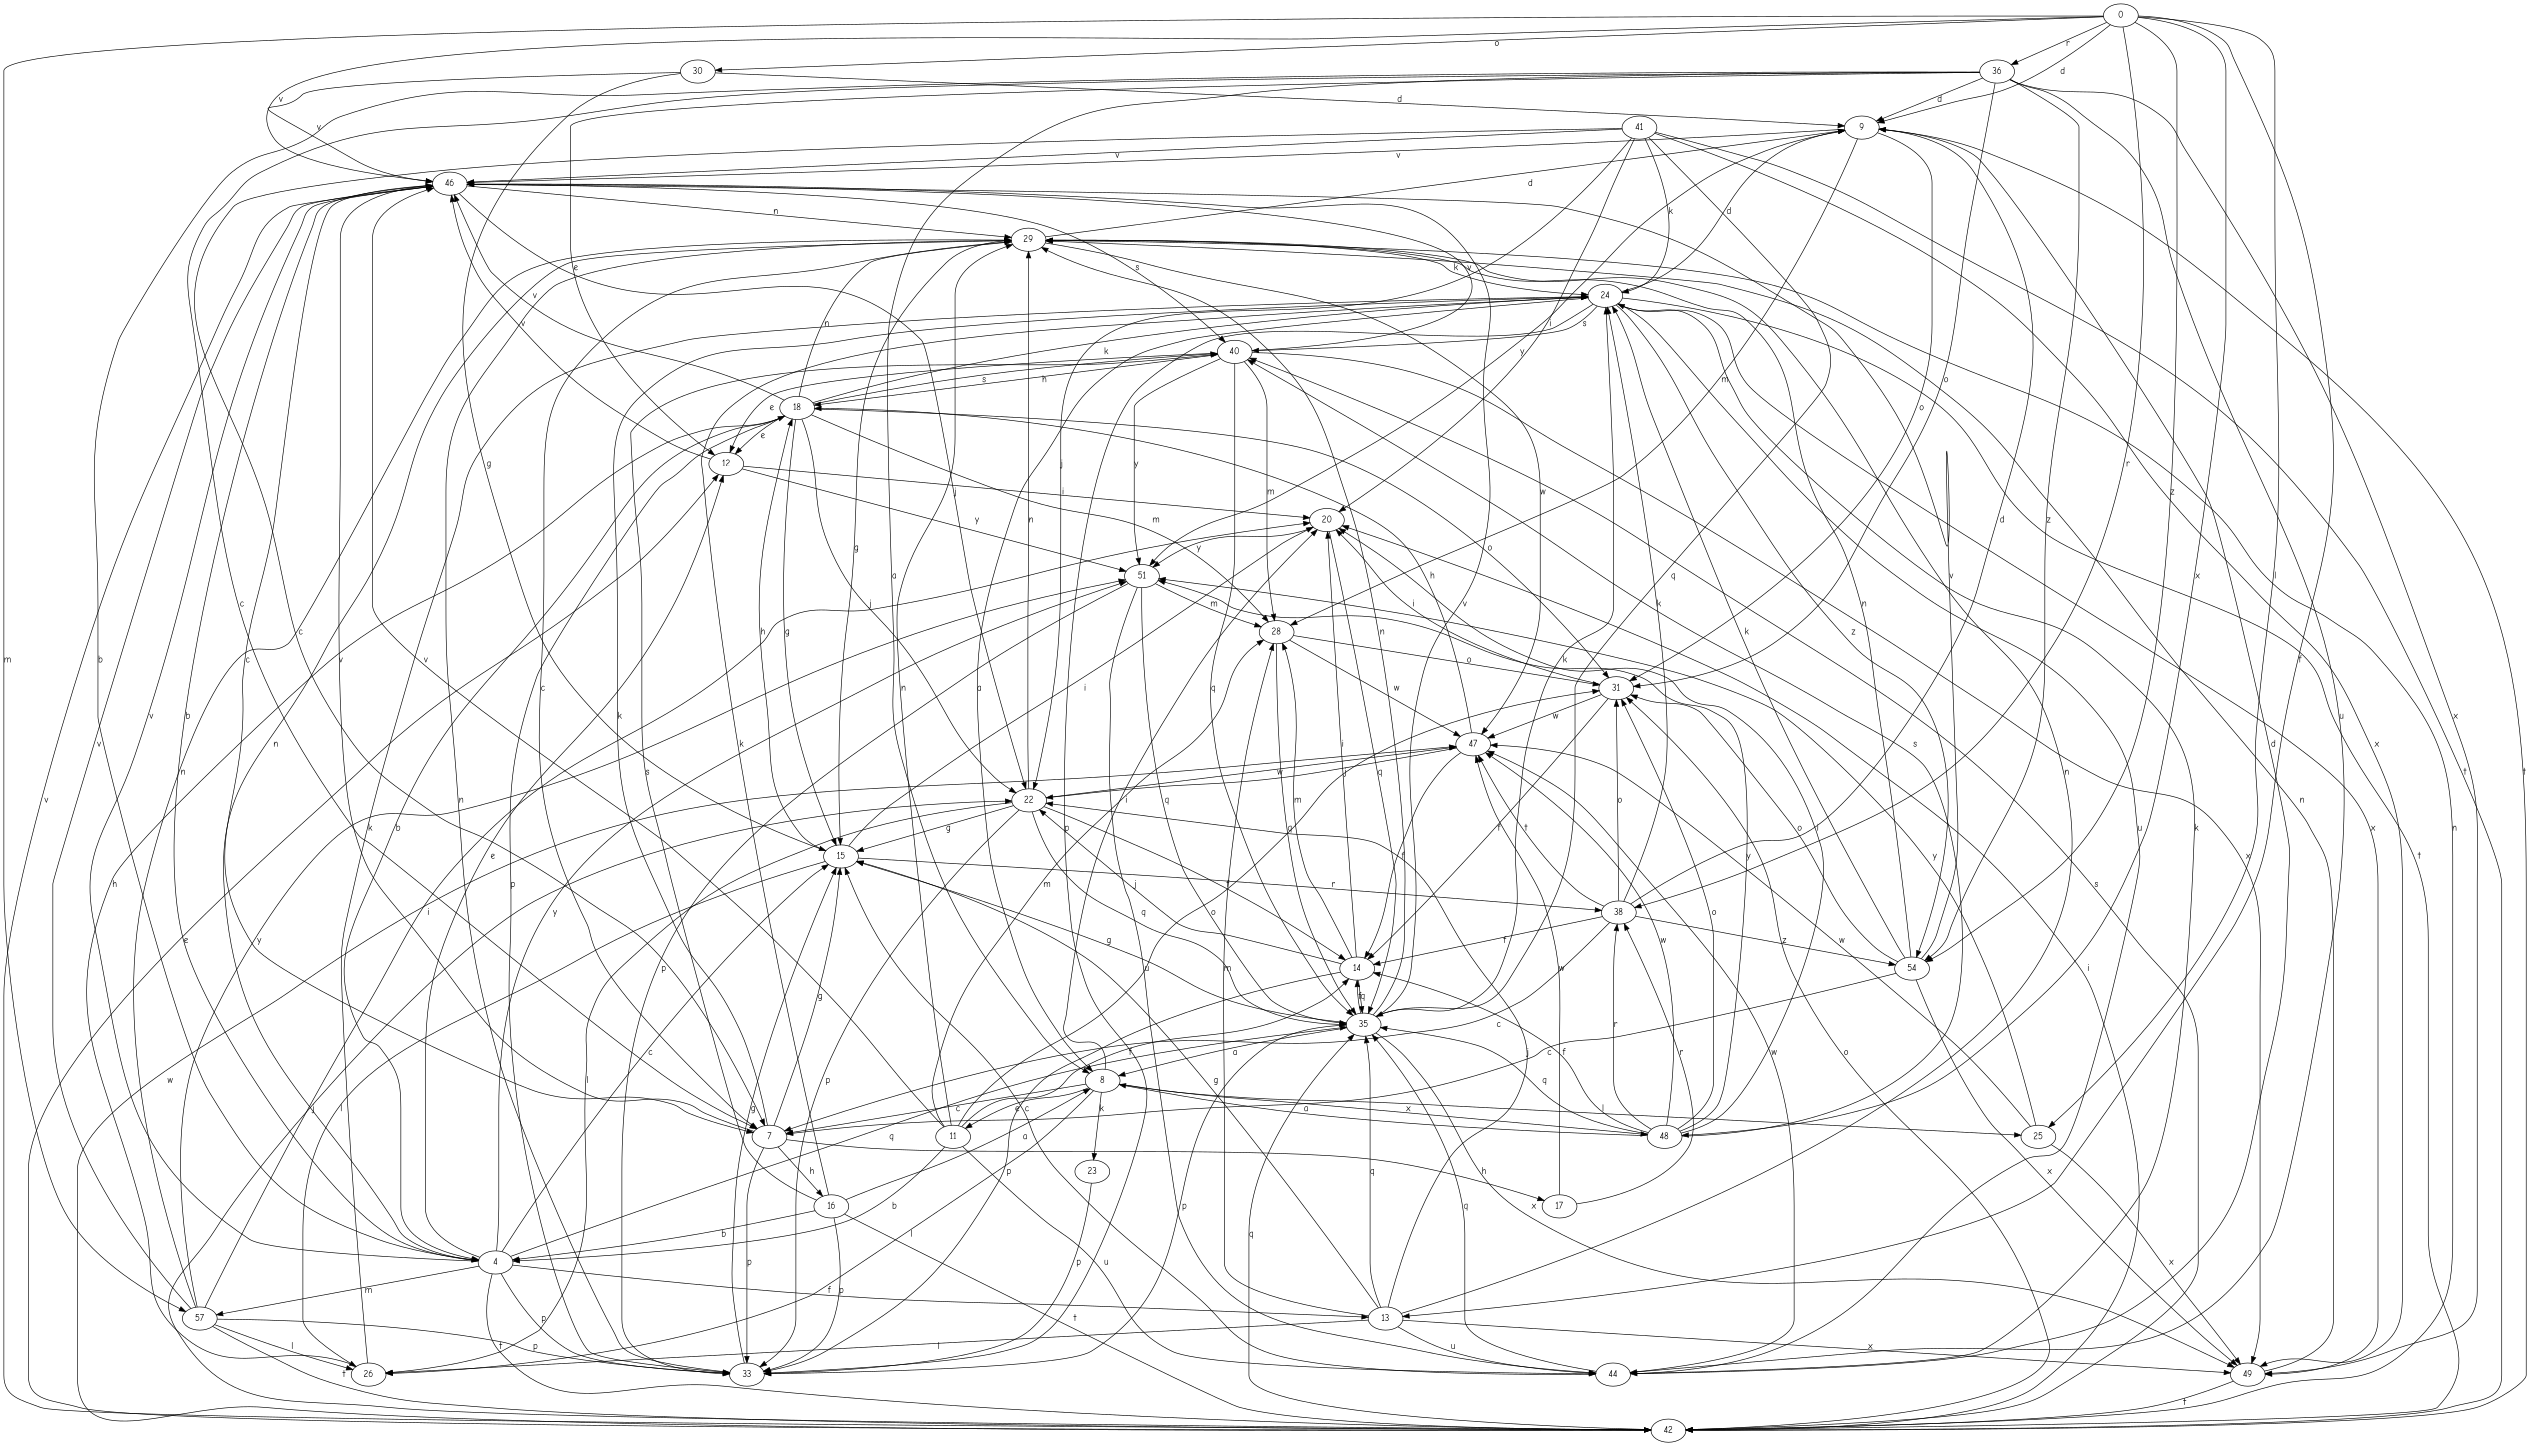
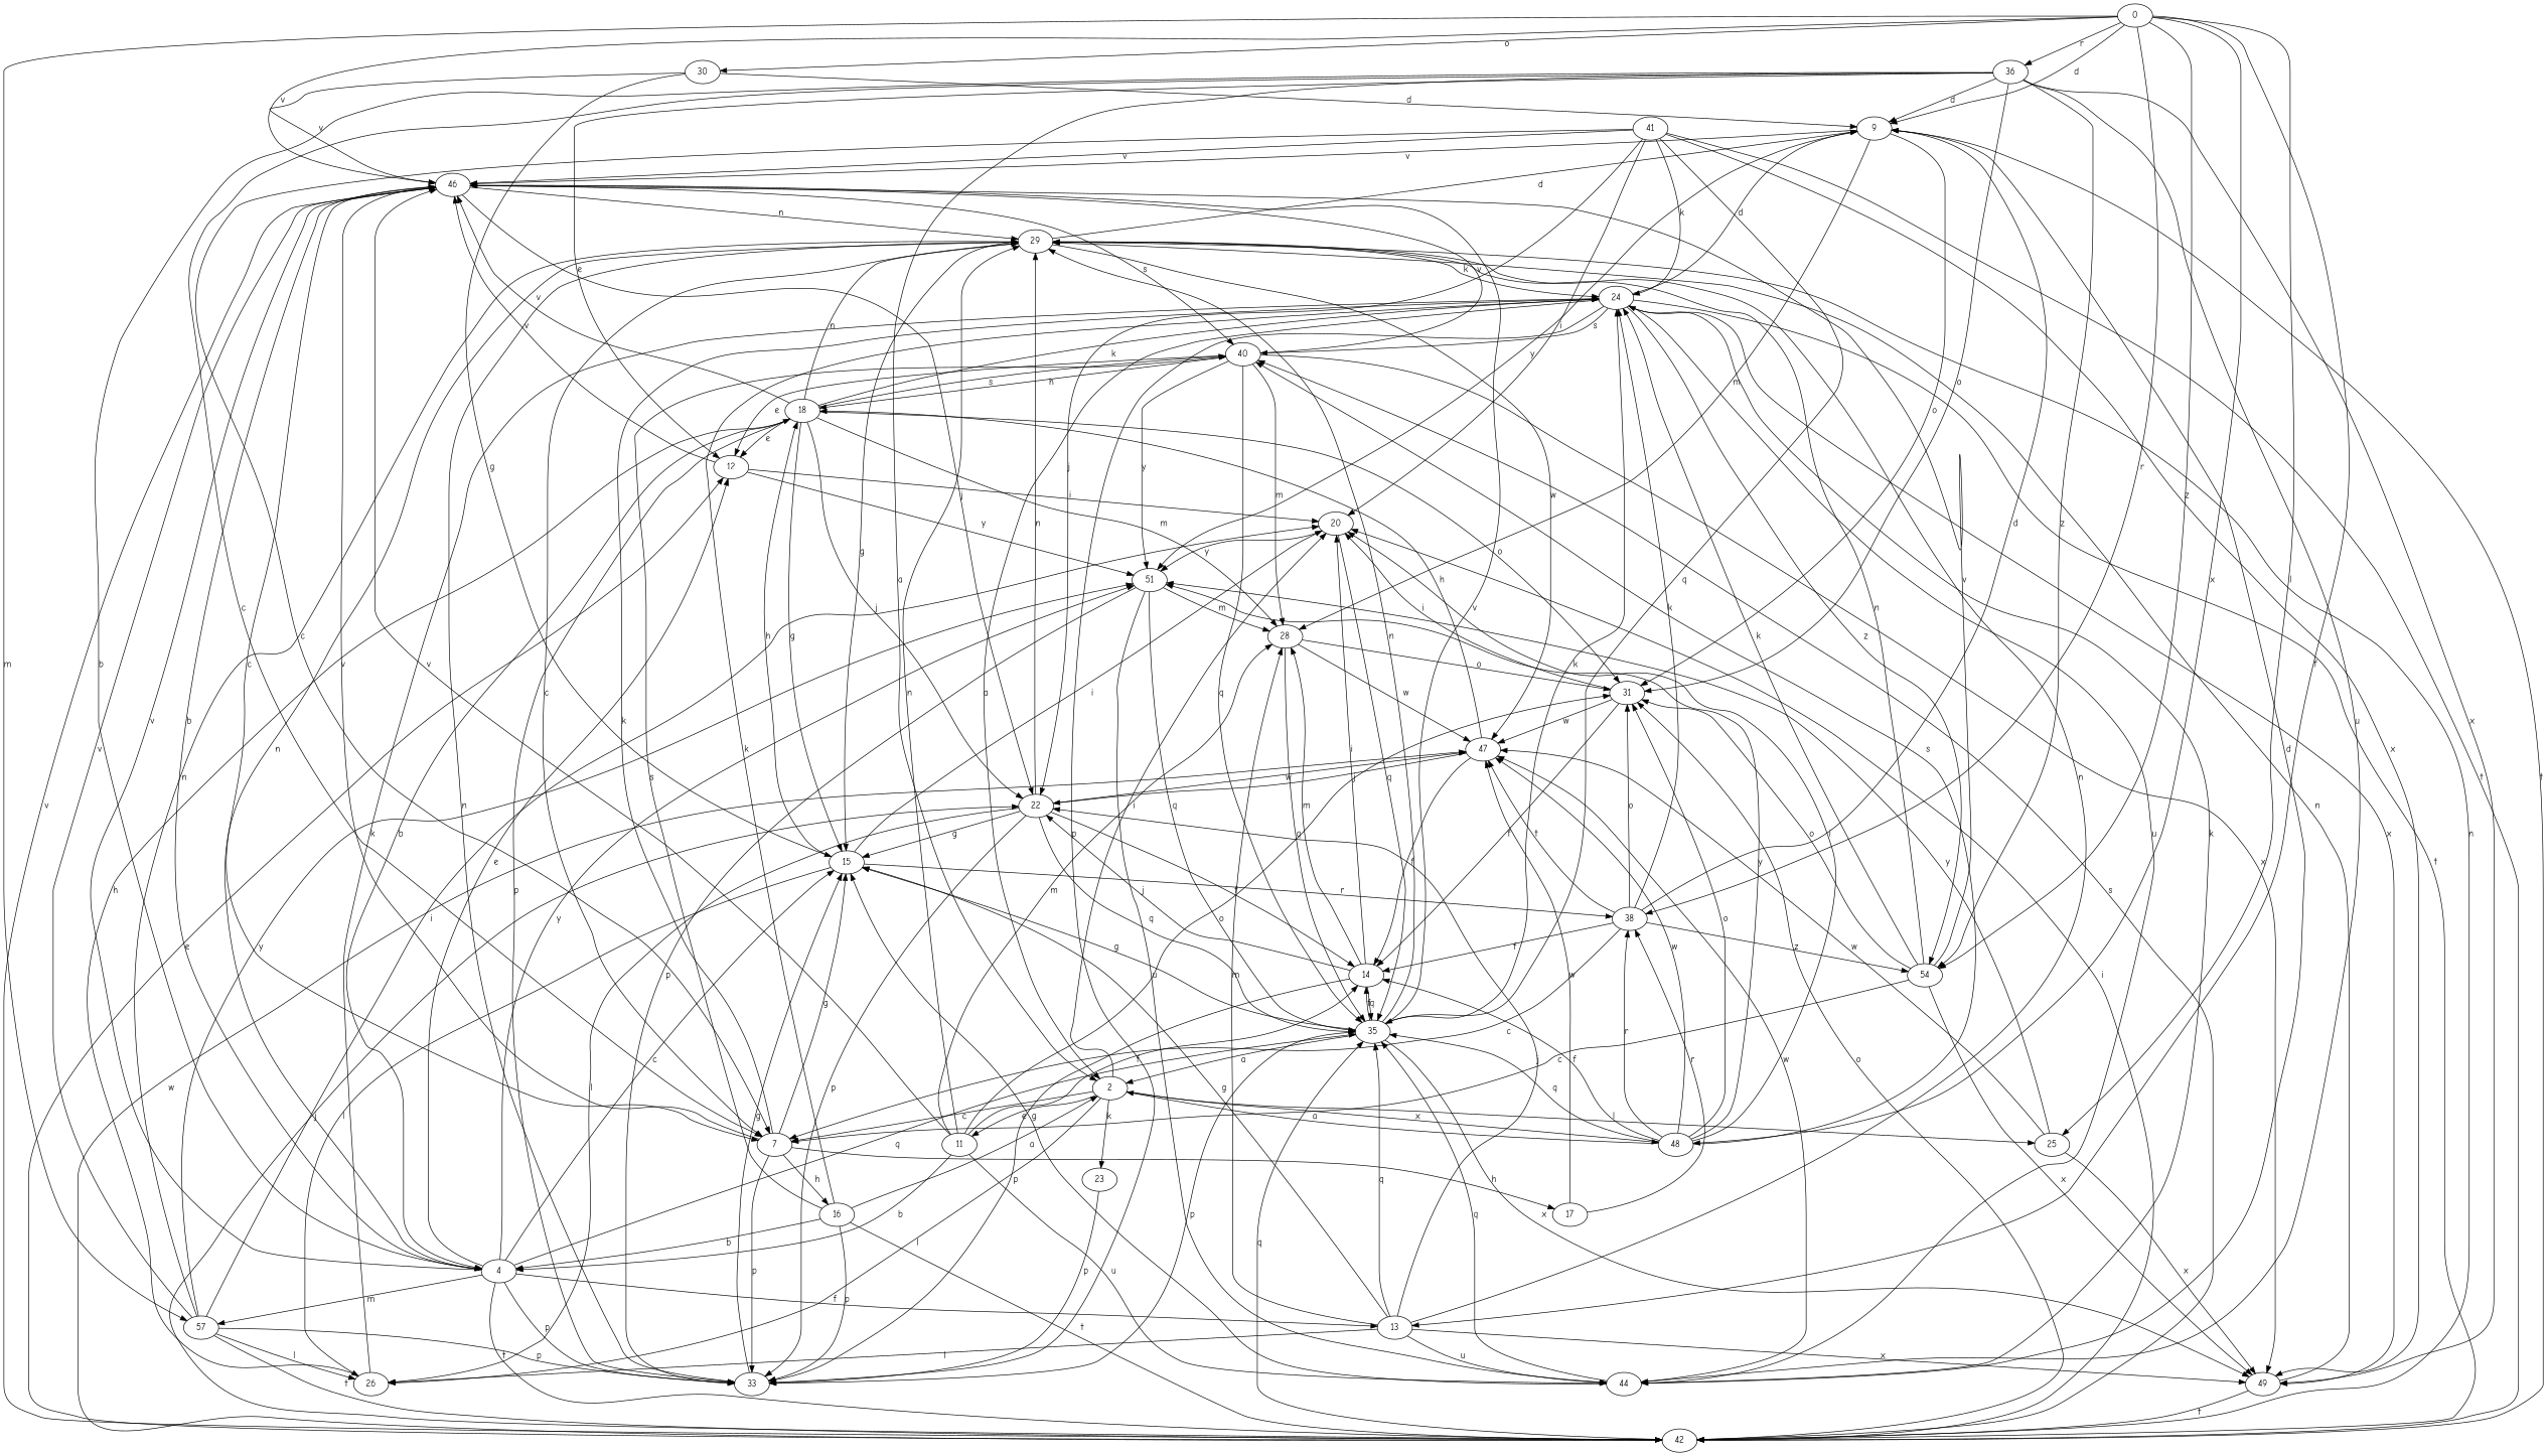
  strict digraph {
    fontname="Comic Neue"
    node [fontname="Comic Neue"]
    edge [fontname="Comic Neue"]
    0
    9
    13
    25
    n5 [label=57]
    30
    36
    38
    46
    48
    54
    42
    51
    28
    31
    26
    15
    29
    35
    44
    22
    49
    47
    20
    33
-   2 [label=8]
+   2
    7
    4
    12
    24
    14
    40
    11
    23
    16
    17
    18
    41
    0 -> 9 [label=d]
    0 -> 13 [label=f]
    0 -> 25 [label=l]
    0 -> n5 [label=m]
    0 -> 30 [label=o]
    0 -> 36 [label=r]
    0 -> 38 [label=r]
    0 -> 46 [label=v]
    0 -> 48 [label=x]
    0 -> 54 [label=z]
    9 -> 46 [label=v]
    9 -> 42 [label=t]
    9 -> 51 [label=y]
    9 -> 28 [label=m]
    9 -> 31 [label=o]
    13 -> 28 [label=m]
    13 -> 26 [label=l]
    13 -> 15 [label=g]
    13 -> 29 [label=n]
    13 -> 35 [label=q]
    13 -> 44 [label=u]
    13 -> 22 [label=j]
    13 -> 49 [label=x]
    25 -> 51 [label=y]
    25 -> 49 [label=x]
    25 -> 47 [label=w]
    n5 -> 46 [label=v]
    n5 -> 42 [label=t]
    n5 -> 51 [label=y]
    n5 -> 26 [label=l]
    n5 -> 29 [label=n]
    n5 -> 20 [label=i]
    n5 -> 33 [label=p]
    30 -> 9 [label=d]
    30 -> 46 [label=v]
    30 -> 15 [label=g]
    36 -> 9 [label=d]
    36 -> 54 [label=z]
    36 -> 31 [label=o]
    36 -> 44 [label=u]
    36 -> 49 [label=x]
    36 -> 2 [label=a]
    36 -> 7 [label=c]
    36 -> 4 [label=b]
    36 -> 12 [label=e]
    38 -> 9 [label=d]
    38 -> 54 [label=z]
    38 -> 31 [label=o]
    38 -> 47 [label=t]
    38 -> 7 [label=c]
    38 -> 24 [label=k]
    38 -> 14 [label=f]
    46 -> 29 [label=n]
    46 -> 22 [label=j]
    46 -> 7 [label=c]
    46 -> 4 [label=b]
    46 -> 40 [label=s]
    48 -> 38 [label=r]
    48 -> 51 [label=y]
    48 -> 31 [label=o]
    48 -> 35 [label=q]
    48 -> 47 [label=w]
    48 -> 20 [label=i]
    48 -> 2 [label=a]
    48 -> 14 [label=f]
    48 -> 40 [label=s]
    54 -> 46 [label=v]
    54 -> 31 [label=o]
    54 -> 29 [label=n]
    54 -> 49 [label=x]
    54 -> 7 [label=c]
    54 -> 24 [label=k]
    42 -> 46 [label=v]
    42 -> 31 [label=o]
    42 -> 29 [label=n]
    42 -> 35 [label=q]
    42 -> 22 [label=j]
    42 -> 47 [label=w]
    42 -> 20 [label=i]
    42 -> 12 [label=e]
    42 -> 40 [label=s]
    51 -> 28 [label=m]
    51 -> 35 [label=q]
    51 -> 44 [label=u]
    51 -> 33 [label=p]
    28 -> 31 [label=o]
    28 -> 35 [label=q]
    28 -> 47 [label=w]
    31 -> 47 [label=w]
    31 -> 20 [label=i]
    31 -> 14 [label=f]
    26 -> 24 [label=k]
    26 -> 18 [label=h]
    15 -> 38 [label=r]
    15 -> 26 [label=l]
    15 -> 20 [label=i]
    15 -> 18 [label=h]
    29 -> 9 [label=d]
    29 -> 15 [label=g]
    29 -> 47 [label=w]
    29 -> 7 [label=c]
    29 -> 24 [label=k]
    35 -> 46 [label=v]
    35 -> 15 [label=g]
    35 -> 29 [label=n]
    35 -> 49 [label=x]
    35 -> 33 [label=p]
    35 -> 2 [label=a]
    35 -> 24 [label=k]
    35 -> 14 [label=f]
    44 -> 9 [label=d]
-   44 -> 15 [label=c]
+   44 -> 15 [label=g]
    44 -> 35 [label=q]
    44 -> 47 [label=w]
    44 -> 24 [label=k]
    22 -> 26 [label=l]
    22 -> 15 [label=g]
    22 -> 29 [label=n]
    22 -> 35 [label=q]
    22 -> 47 [label=w]
    22 -> 33 [label=p]
    22 -> 14 [label=f]
    49 -> 42 [label=t]
    49 -> 29 [label=n]
    47 -> 22 [label=j]
    47 -> 14 [label=f]
    47 -> 18 [label=h]
    20 -> 51 [label=y]
    20 -> 35 [label=q]
    33 -> 15 [label=g]
    33 -> 29 [label=n]
    2 -> 25 [label=l]
    2 -> 48 [label=x]
    2 -> 26 [label=l]
    2 -> 20 [label=i]
    2 -> 7 [label=c]
    2 -> 11 [label=e]
    2 -> 23 [label=k]
    7 -> 46 [label=v]
    7 -> 15 [label=g]
    7 -> 33 [label=p]
    7 -> 24 [label=k]
    7 -> 16 [label=h]
    7 -> 17 [label=h]
    4 -> 13 [label=f]
    4 -> n5 [label=m]
    4 -> 46 [label=v]
    4 -> 42 [label=t]
    4 -> 51 [label=y]
    4 -> 15 [label=c]
    4 -> 29 [label=n]
    4 -> 35 [label=q]
    4 -> 33 [label=p]
    4 -> 12 [label=e]
    12 -> 46 [label=v]
    12 -> 51 [label=y]
    12 -> 20 [label=i]
    24 -> 9 [label=d]
    24 -> 54 [label=z]
    24 -> 42 [label=t]
    24 -> 44 [label=u]
    24 -> 49 [label=x]
    24 -> 33 [label=p]
    24 -> 2 [label=a]
    24 -> 40 [label=s]
    14 -> 28 [label=m]
    14 -> 35 [label=q]
    14 -> 22 [label=j]
    14 -> 20 [label=i]
    14 -> 33 [label=p]
    40 -> 46 [label=v]
    40 -> 51 [label=y]
    40 -> 28 [label=m]
    40 -> 35 [label=q]
    40 -> 49 [label=x]
    40 -> 12 [label=e]
    40 -> 18 [label=h]
    11 -> 46 [label=v]
    11 -> 28 [label=m]
    11 -> 31 [label=o]
    11 -> 29 [label=n]
    11 -> 44 [label=u]
    11 -> 4 [label=b]
    11 -> 14 [label=f]
    23 -> 33 [label=p]
    16 -> 42 [label=t]
    16 -> 33 [label=p]
    16 -> 2 [label=a]
    16 -> 4 [label=b]
    16 -> 24 [label=k]
    16 -> 40 [label=s]
    17 -> 38 [label=r]
    17 -> 47 [label=w]
    18 -> 46 [label=v]
    18 -> 28 [label=m]
    18 -> 31 [label=o]
    18 -> 15 [label=g]
    18 -> 29 [label=n]
    18 -> 22 [label=j]
    18 -> 33 [label=p]
    18 -> 4 [label=b]
    18 -> 12 [label=e]
    18 -> 24 [label=k]
    18 -> 40 [label=s]
    41 -> 46 [label=v]
    41 -> 42 [label=t]
    41 -> 35 [label=q]
    41 -> 22 [label=j]
    41 -> 49 [label=x]
    41 -> 20 [label=i]
    41 -> 7 [label=c]
    41 -> 24 [label=k]
  }
